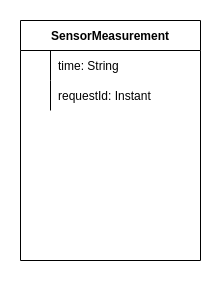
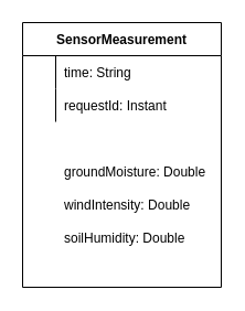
  <mxCell id="0" />
  <mxCell id="1" parent="0" />
  <mxCell id="2" value="SensorMeasurement" style="shape=table;startSize=30;container=1;collapsible=1;childLayout=tableLayout;fixedRows=1;rowLines=0;fontStyle=1;align=center;resizeLast=1;" vertex="1" parent="1"><mxGeometry x="20" y="20" width="180" height="240" as="geometry" /></mxCell>
  <mxCell id="3" value="" style="shape=partialRectangle;collapsible=0;dropTarget=0;pointerEvents=0;fillColor=none;top=0;left=0;bottom=0;right=0;points=[[0,0.5],[1,0.5]];portConstraint=eastwest;" vertex="1" parent="2"><mxGeometry y="30" width="180" height="30" as="geometry" /></mxCell>
  <mxCell id="4" value="" style="shape=partialRectangle;connectable=0;fillColor=none;top=0;left=0;bottom=0;right=0;editable=1;overflow=hidden;" vertex="1" parent="3"><mxGeometry width="30" height="30" as="geometry" /></mxCell>
  <mxCell id="5" value="time: String" style="shape=partialRectangle;connectable=0;fillColor=none;top=0;left=0;bottom=0;right=0;align=left;spacingLeft=6;overflow=hidden;" vertex="1" parent="3"><mxGeometry x="30" width="150" height="30" as="geometry" /></mxCell>
  <mxCell id="6" value="" style="shape=partialRectangle;collapsible=0;dropTarget=0;pointerEvents=0;fillColor=none;top=0;left=0;bottom=0;right=0;points=[[0,0.5],[1,0.5]];portConstraint=eastwest;" vertex="1" parent="2"><mxGeometry y="60" width="180" height="30" as="geometry" /></mxCell>
  <mxCell id="7" value="" style="shape=partialRectangle;connectable=0;fillColor=none;top=0;left=0;bottom=0;right=0;editable=1;overflow=hidden;" vertex="1" parent="6"><mxGeometry width="30" height="30" as="geometry" /></mxCell>
  <mxCell id="8" value="requestId: Instant" style="shape=partialRectangle;connectable=0;fillColor=none;top=0;left=0;bottom=0;right=0;align=left;spacingLeft=6;overflow=hidden;" vertex="1" parent="6"><mxGeometry x="30" width="150" height="30" as="geometry" /></mxCell>
  <mxCell id="9" value="" style="shape=partialRectangle;collapsible=0;dropTarget=0;pointerEvents=0;fillColor=none;top=0;left=0;bottom=0;right=0;points=[[0,0.5],[1,0.5]];portConstraint=eastwest;" vertex="1" parent="2"><mxGeometry y="90" width="180" height="30" as="geometry" /></mxCell>
  <mxCell id="10" value="" style="shape=partialRectangle;connectable=0;fillColor=none;top=0;left=0;bottom=0;right=0;editable=1;overflow=hidden;" vertex="1" parent="9"><mxGeometry width="30" height="30" as="geometry" /></mxCell>
+ <mxCell id="11" value="groundMoisture: Double" style="shape=partialRectangle;connectable=0;fillColor=none;top=0;left=0;bottom=0;right=0;align=left;spacingLeft=6;overflow=hidden;" vertex="1" parent="1"><mxGeometry x="50" y="140" width="150" height="30" as="geometry" /></mxCell>
+ <mxCell id="12" value="windIntensity: Double" style="shape=partialRectangle;connectable=0;fillColor=none;top=0;left=0;bottom=0;right=0;align=left;spacingLeft=6;overflow=hidden;" vertex="1" parent="1"><mxGeometry x="50" y="170" width="150" height="30" as="geometry" /></mxCell>
+ <mxCell id="13" value="soilHumidity: Double" style="shape=partialRectangle;connectable=0;fillColor=none;top=0;left=0;bottom=0;right=0;align=left;spacingLeft=6;overflow=hidden;" vertex="1" parent="1"><mxGeometry x="50" y="200" width="150" height="30" as="geometry" /></mxCell>
